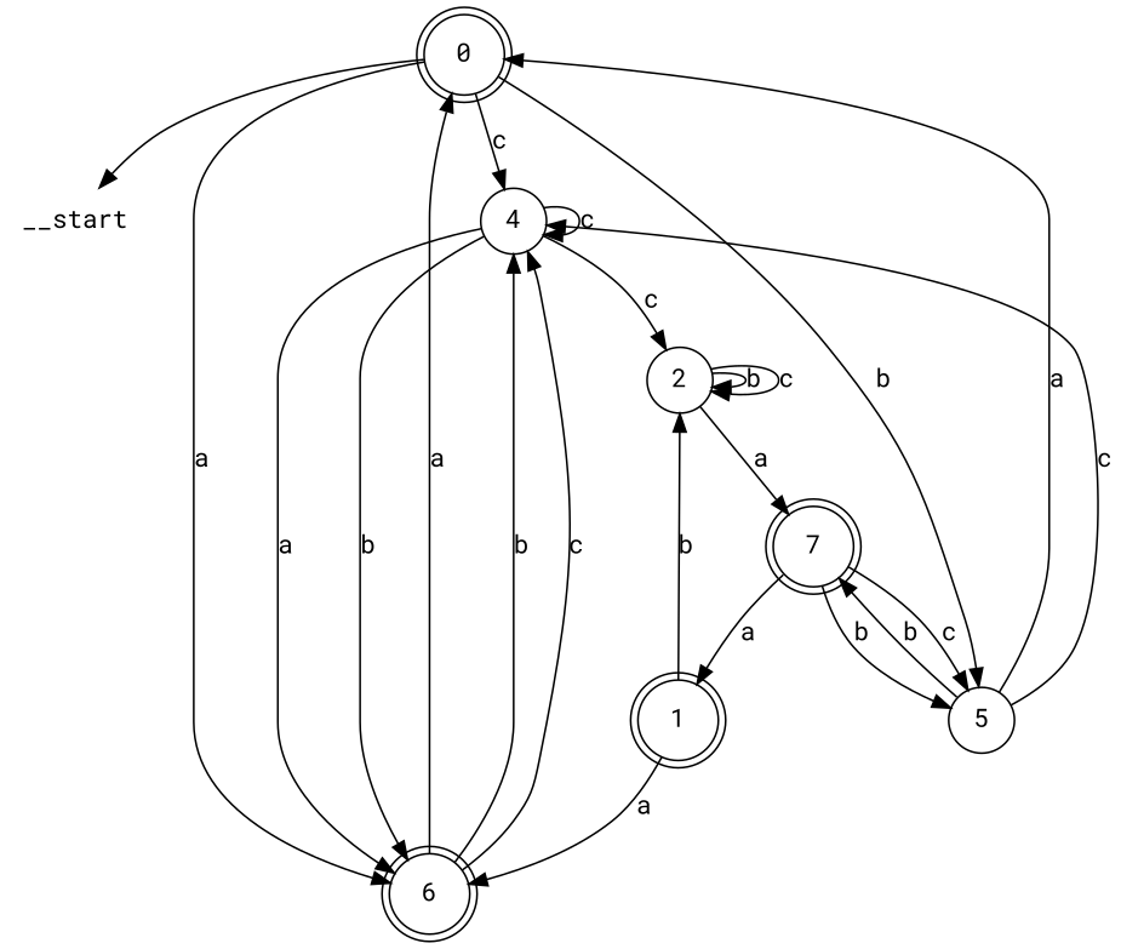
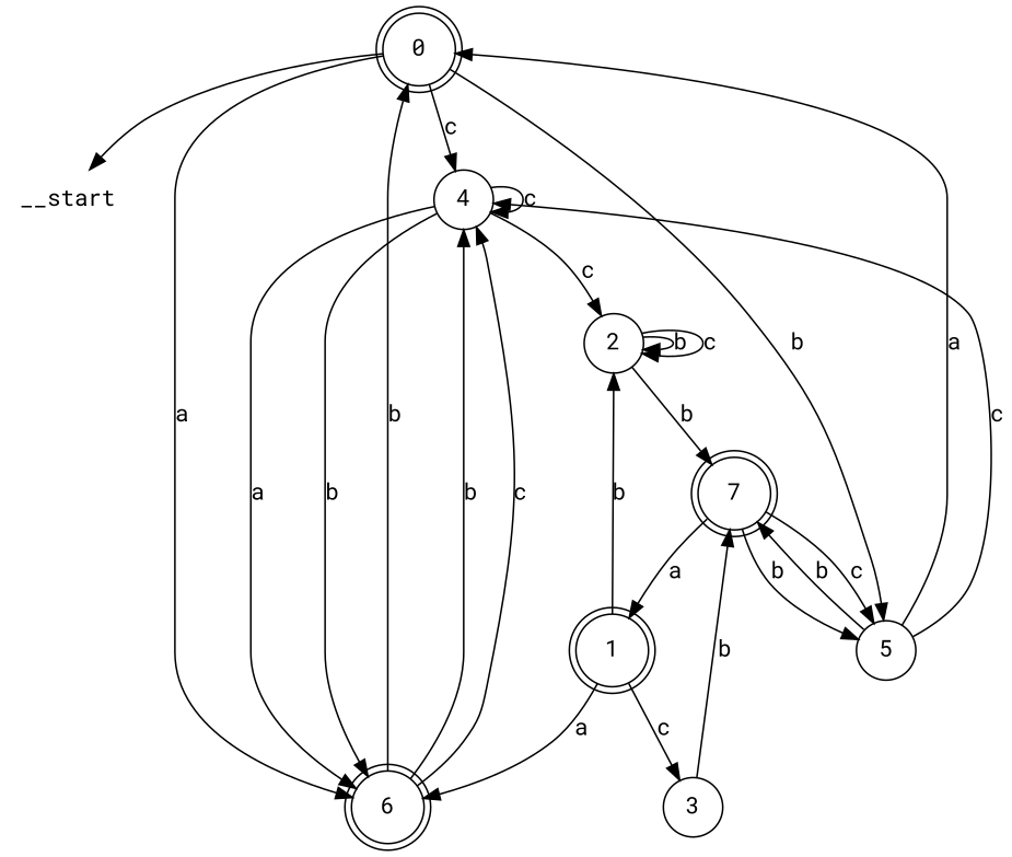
  digraph {
    fontname="Roboto Mono"
    node [fontname="Roboto Mono" shape=doublecircle]
    edge [fontname="Roboto Mono"]
    __start [shape=none]
    n2 [label=0]
    n3 [label=4 shape=circle]
    n4 [label=5 shape=circle]
    n5 [label=6]
    n6 [label=2 shape=circle]
    n7 [label=7]
    n8 [label=1]
+   n9 [label=3 shape=circle]
    n2 -> __start
    n2 -> n3 [label=c]
    n2 -> n4 [label=b]
    n2 -> n5 [label=a]
    n3 -> n3 [label=c]
    n3 -> n5 [label=a]
    n3 -> n5 [label=b]
    n3 -> n6 [label=c]
    n4 -> n2 [label=a]
    n4 -> n3 [label=c]
    n4 -> n7 [label=b]
-   n5 -> n2 [label=a]
+   n5 -> n2 [label=b]
    n5 -> n3 [label=b]
    n5 -> n3 [label=c]
    n6 -> n6 [label=b]
    n6 -> n6 [label=c]
-   n6 -> n7 [label=a]
+   n6 -> n7 [label=b]
    n7 -> n4 [label=b]
    n7 -> n4 [label=c]
    n7 -> n8 [label=a]
    n8 -> n5 [label=a]
    n8 -> n6 [label=b]
+   n8 -> n9 [label=c]
+   n9 -> n7 [label=b]
  }
